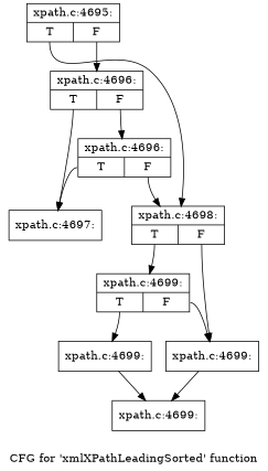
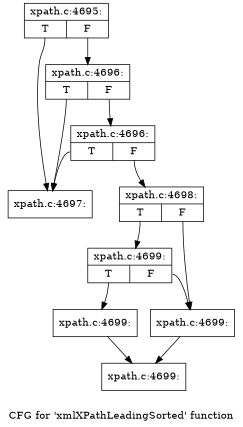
  digraph {
    label="CFG for 'xmlXPathLeadingSorted' function"
    node [shape=record]
    edge [tailport=s0]
    n1 [label="{xpath.c:4695:|{<s0>T|<s1>F}}"]
    n2 [label="{xpath.c:4697:}"]
    n3 [label="{xpath.c:4696:|{<s0>T|<s1>F}}"]
    n4 [label="{xpath.c:4696:|{<s0>T|<s1>F}}"]
    n5 [label="{xpath.c:4698:|{<s0>T|<s1>F}}"]
    n6 [label="{xpath.c:4699:|{<s0>T|<s1>F}}"]
    n7 [label="{xpath.c:4699:}"]
    n8 [label="{xpath.c:4699:}"]
    n9 [label="{xpath.c:4699:}"]
-   n1 -> n5
+   n1 -> n2
    n1 -> n3 [tailport=s1]
    n3 -> n2
    n3 -> n4 [tailport=s1]
    n4 -> n2
    n4 -> n5 [tailport=s1]
    n5 -> n6
    n5 -> n7 [tailport=s1]
    n6 -> n7 [tailport=s1]
    n6 -> n8
    n7 -> n9
    n8 -> n9
  }
